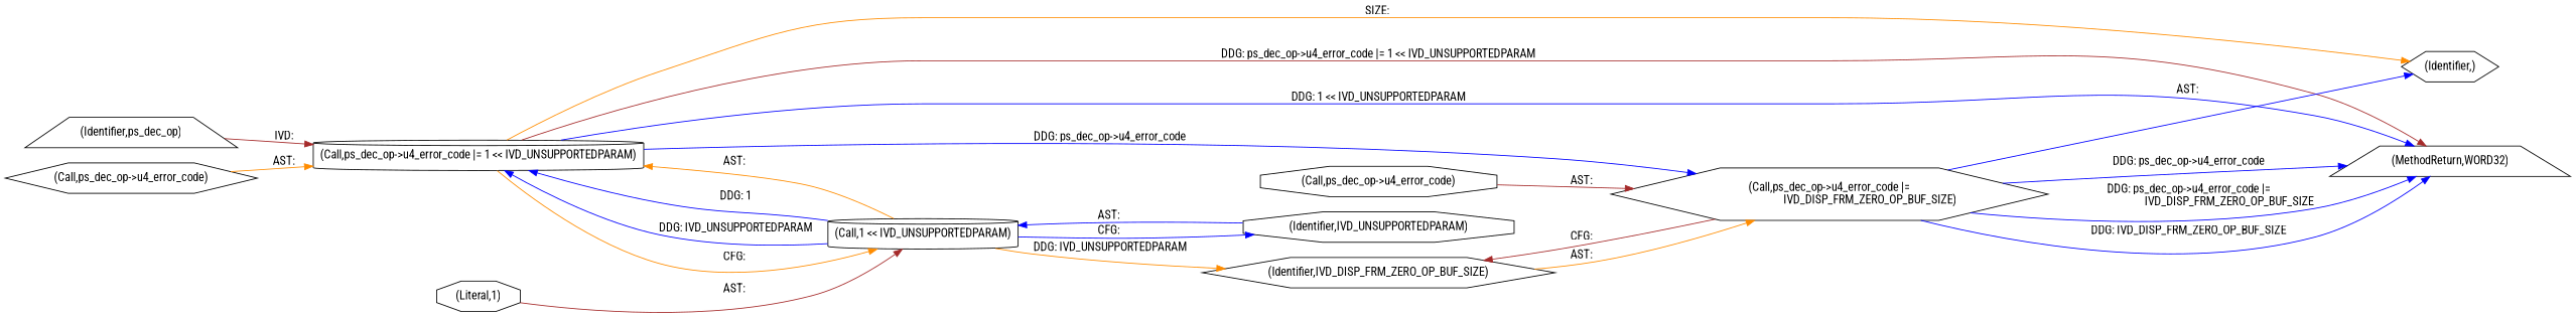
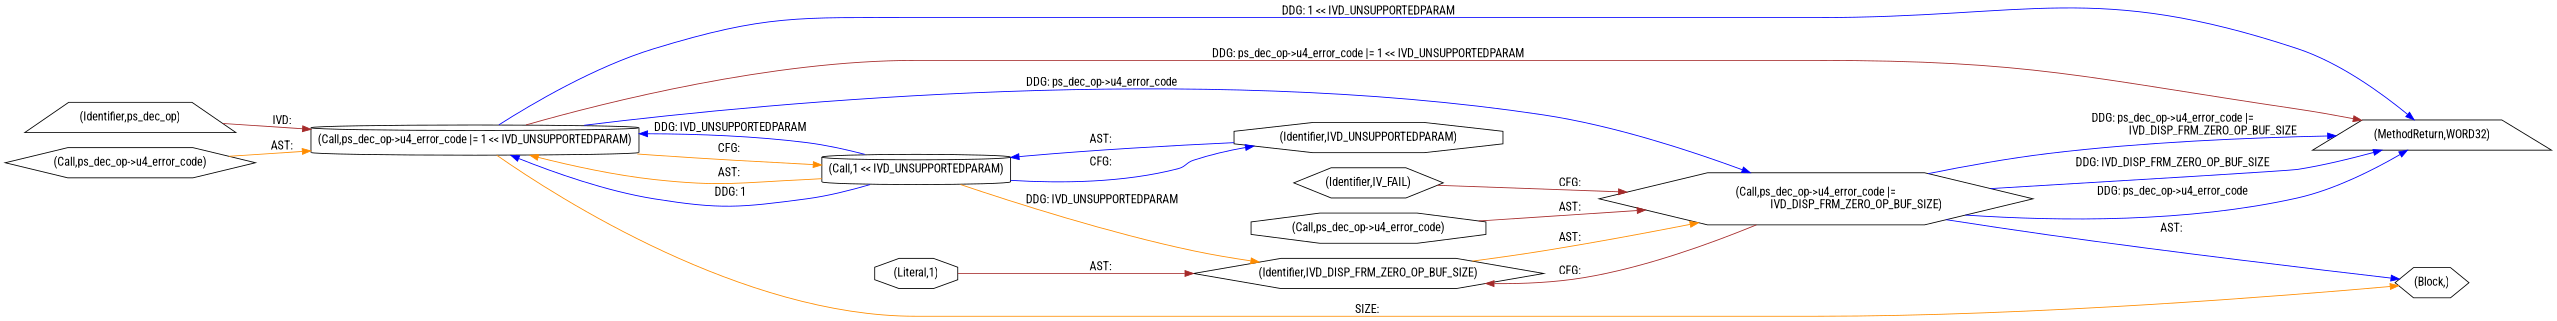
  digraph {
    fontname="Roboto Condensed"
    rankdir=LR
    node [fontname="Roboto Condensed" shape=hexagon]
    edge [color=blue fontname="Roboto Condensed"]
    n1 [label="(Call,ps_dec_op->u4_error_code |= 1 << IVD_UNSUPPORTEDPARAM)" shape=cylinder]
    n2 [label="(Call,1 << IVD_UNSUPPORTEDPARAM)" shape=cylinder]
    n3 [label="(Call,ps_dec_op->u4_error_code |=\n                                IVD_DISP_FRM_ZERO_OP_BUF_SIZE)"]
    n4 [label="(MethodReturn,WORD32)" shape=trapezium]
-   n5 [label="(Identifier,)"]
+   n5 [label="(Block,)"]
    n6 [label="(Identifier,IVD_UNSUPPORTEDPARAM)" shape=octagon]
    n7 [label="(Identifier,IVD_DISP_FRM_ZERO_OP_BUF_SIZE)"]
    n8 [label="(Literal,1)" shape=octagon]
+   n9 [label="(Identifier,IV_FAIL)"]
    n10 [label="(Identifier,ps_dec_op)" shape=trapezium]
    n11 [label="(Call,ps_dec_op->u4_error_code)" shape=octagon]
    n12 [label="(Call,ps_dec_op->u4_error_code)"]
    n1 -> n2 [color=darkorange label="CFG: "]
    n1 -> n3 [label="DDG: ps_dec_op->u4_error_code"]
    n1 -> n4 [label="DDG: 1 << IVD_UNSUPPORTEDPARAM"]
    n1 -> n4 [color=brown label="DDG: ps_dec_op->u4_error_code |= 1 << IVD_UNSUPPORTEDPARAM"]
    n1 -> n5 [color=darkorange label="SIZE: "]
    n2 -> n1 [color=darkorange label="AST: "]
    n2 -> n1 [label="DDG: 1"]
    n2 -> n1 [label="DDG: IVD_UNSUPPORTEDPARAM"]
    n2 -> n6 [label="CFG: "]
    n2 -> n7 [color=darkorange label="DDG: IVD_UNSUPPORTEDPARAM"]
    n3 -> n4 [label="DDG: ps_dec_op->u4_error_code"]
    n3 -> n4 [label="DDG: ps_dec_op->u4_error_code |=\n                                IVD_DISP_FRM_ZERO_OP_BUF_SIZE"]
    n3 -> n4 [label="DDG: IVD_DISP_FRM_ZERO_OP_BUF_SIZE"]
    n3 -> n5 [label="AST: "]
    n3 -> n7 [color=brown label="CFG: "]
    n6 -> n2 [label="AST: "]
    n7 -> n3 [color=darkorange label="AST: "]
-   n8 -> n2 [color=brown label="AST: "]
+   n8 -> n7 [color=brown label="AST: "]
+   n9 -> n3 [color=brown label="CFG: "]
    n10 -> n1 [color=brown label="IVD: "]
    n11 -> n3 [color=brown label="AST: "]
    n12 -> n1 [color=darkorange label="AST: "]
  }
